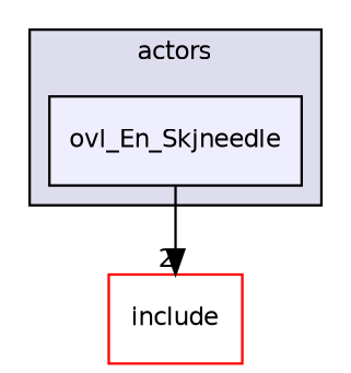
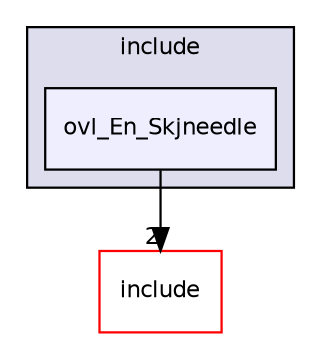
  digraph {
    compound=true
    node [fontname=Helvetica fontsize=10 shape=box style=filled]
    n1 [fillcolor="#eeeeff" label=ovl_En_Skjneedle pencolor=black]
    n2 [color=red fillcolor=white label=include]
    subgraph cluster_1 {
      bgcolor="#ddddee"
      fontname=Helvetica
      fontsize=10
-     label=actors
+     label=include
      pencolor=black
      n1
    }
    n1 -> n2 [headlabel=2 labeldistance=1.5 labelfontname=Helvetica labelfontsize=10]
  }
